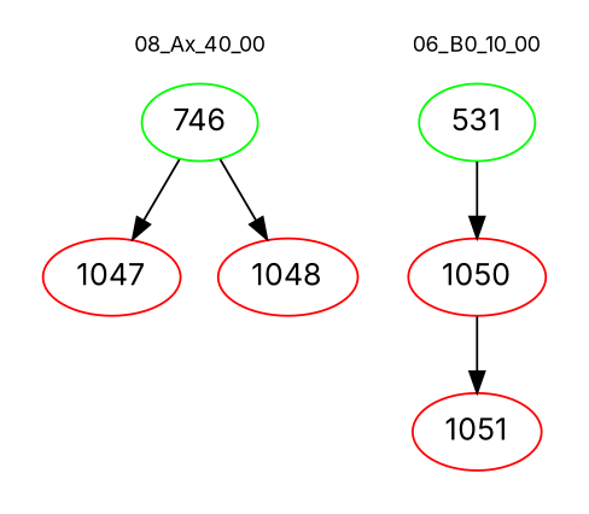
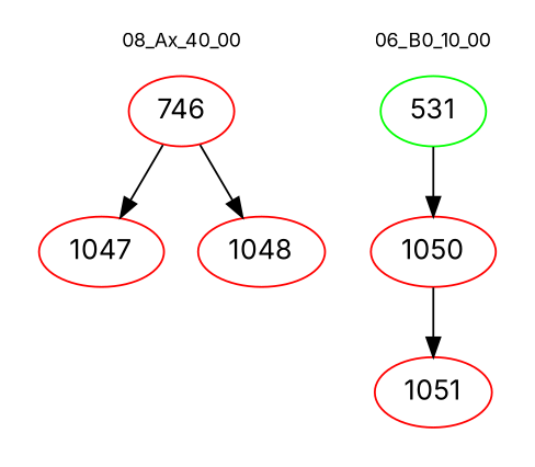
  digraph {
    fontname=Inter
    node [color=red fontname=Inter]
    edge [color=black fontname=Inter]
-   n1 [color=green label=746]
+   n1 [label=746]
    n2 [label=1047]
    n3 [label=1048]
    n4 [color=green label=531]
    n5 [label=1050]
    n6 [label=1051]
    subgraph cluster_1 {
      color=white
      fontsize=10
      label="08_Ax_40_00"
      n1
      n2
      n3
    }
    subgraph cluster_2 {
      color=white
      fontsize=10
      label="06_B0_10_00"
      n4
      n5
      n6
    }
    n1 -> n2
    n1 -> n3
    n4 -> n5
    n5 -> n6
  }
